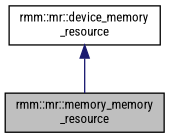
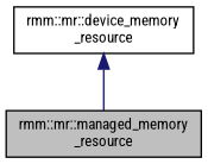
  digraph {
    fontname="Roboto Condensed"
    node [color=black fontname="Roboto Condensed" fontsize=10 shape=record style=filled]
-   n1 [fillcolor=grey75 fontcolor=black height=0.2 label="rmm::mr::memory_memory\l_resource" width=0.4]
+   n1 [fillcolor=grey75 fontcolor=black height=0.2 label="rmm::mr::managed_memory\l_resource" width=0.4]
    n2 [fillcolor=white height=0.2 label="rmm::mr::device_memory\l_resource" width=0.4]
    n2 -> n1 [color=midnightblue dir=back fontname="Roboto Condensed" fontsize=10 labelfontname=Helvetica labelfontsize=10 style=solid]
  }
